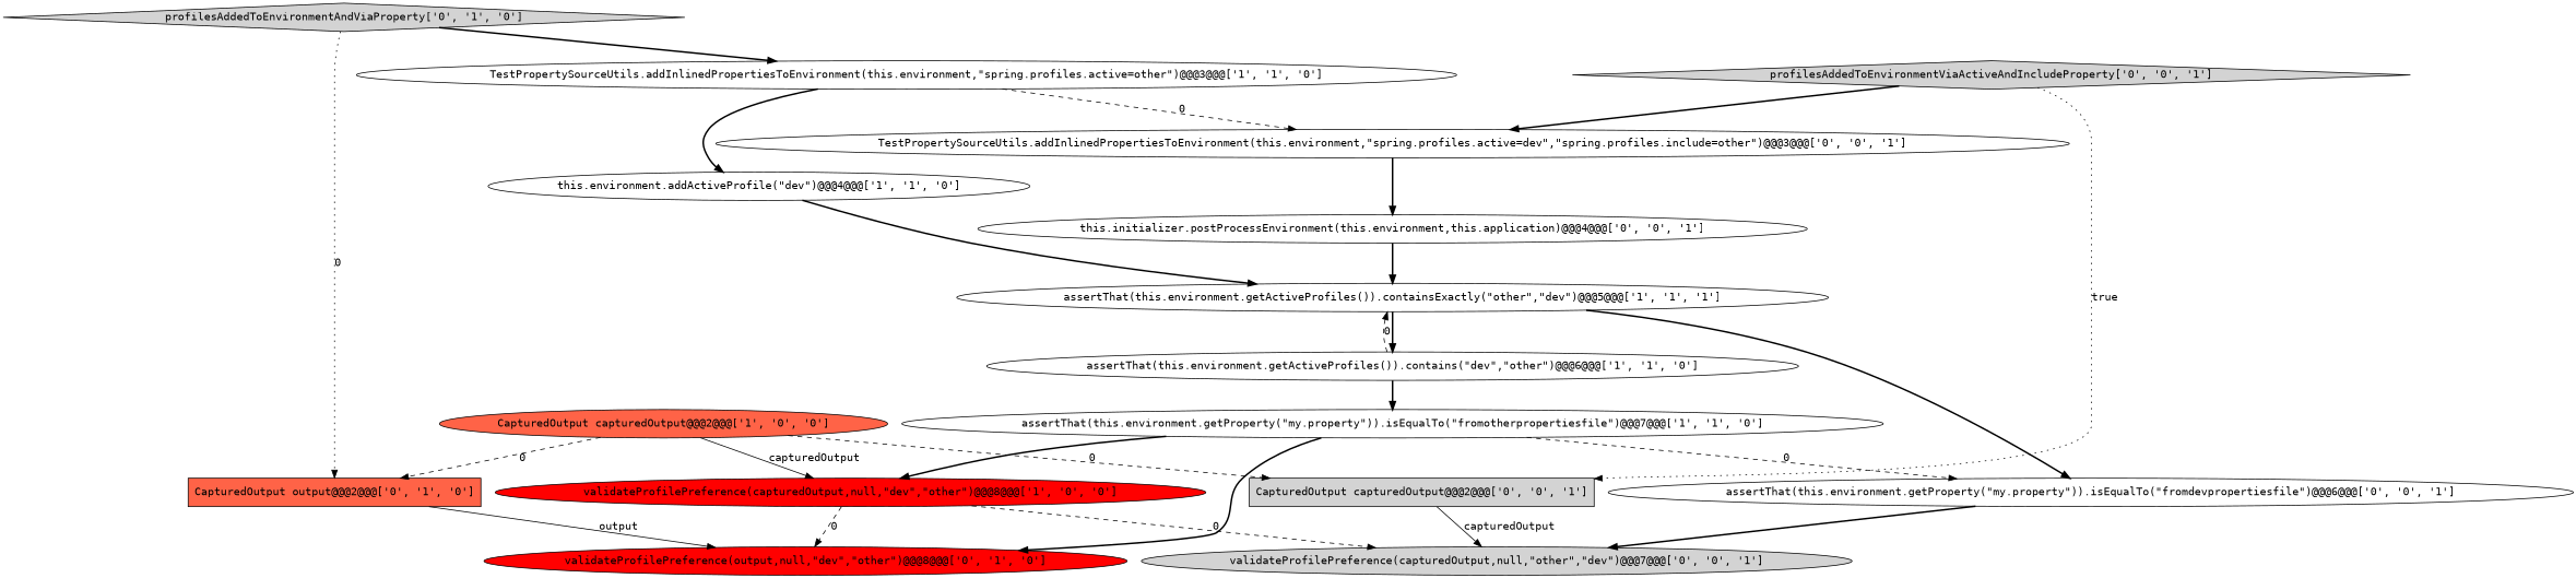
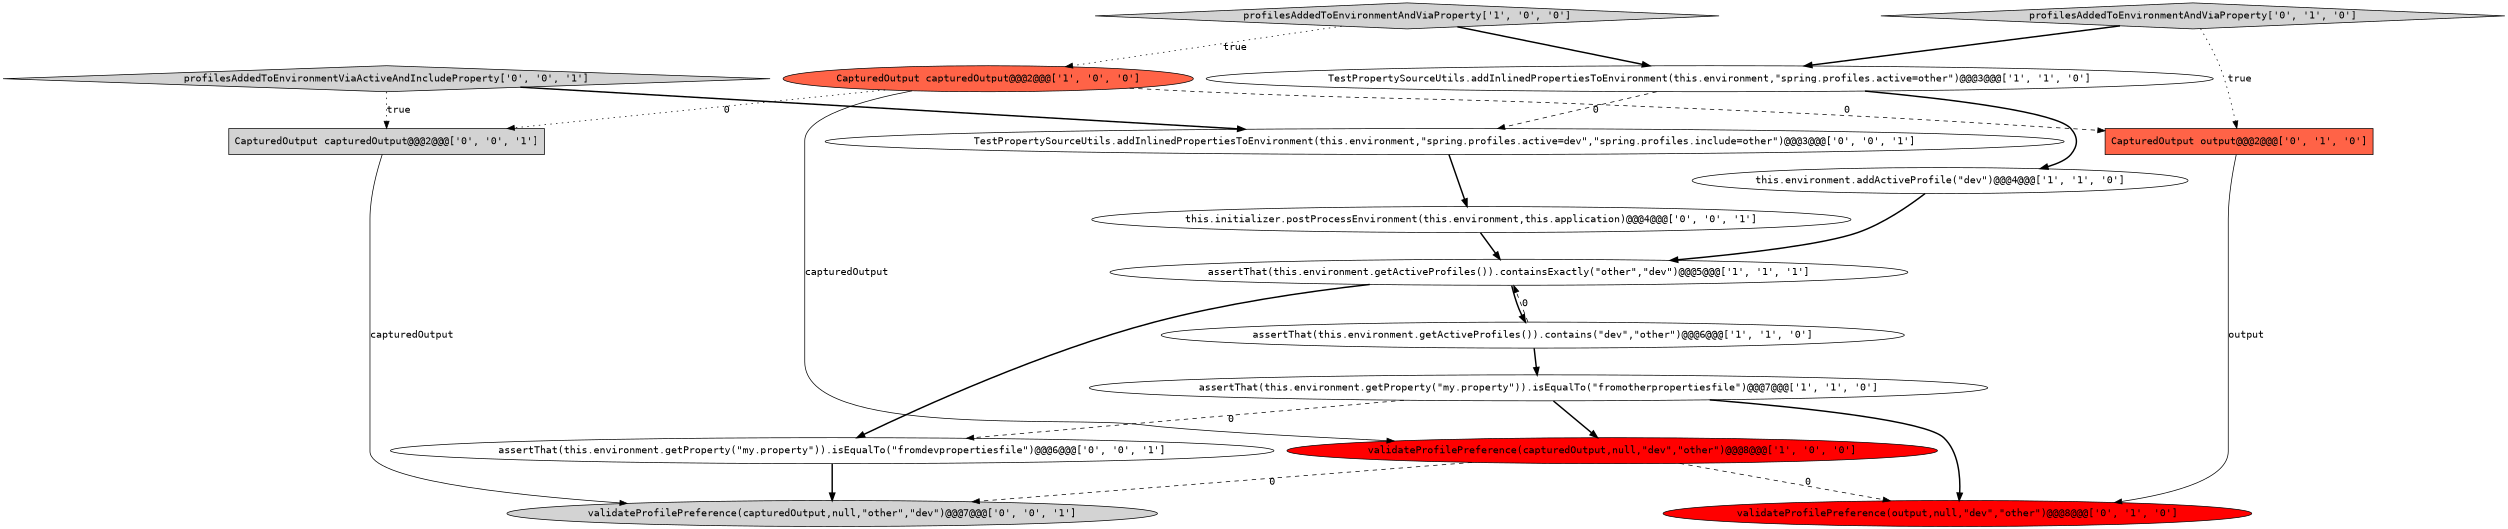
  digraph {
    fontname="DejaVu Sans Mono"
    node [fillcolor=white fontname="DejaVu Sans Mono" shape=ellipse style=filled]
    edge [fontname="DejaVu Sans Mono" style=bold]
    n1 [label="TestPropertySourceUtils.addInlinedPropertiesToEnvironment(this.environment,\"spring.profiles.active=dev\",\"spring.profiles.include=other\")@@@3@@@['0', '0', '1']"]
    n2 [label="this.initializer.postProcessEnvironment(this.environment,this.application)@@@4@@@['0', '0', '1']"]
    n3 [label="assertThat(this.environment.getActiveProfiles()).containsExactly(\"other\",\"dev\")@@@5@@@['1', '1', '1']"]
    n4 [label="assertThat(this.environment.getActiveProfiles()).contains(\"dev\",\"other\")@@@6@@@['1', '1', '0']"]
    n5 [label="assertThat(this.environment.getProperty(\"my.property\")).isEqualTo(\"fromotherpropertiesfile\")@@@7@@@['1', '1', '0']"]
    n6 [label="assertThat(this.environment.getProperty(\"my.property\")).isEqualTo(\"fromdevpropertiesfile\")@@@6@@@['0', '0', '1']"]
    n7 [fillcolor=red label="validateProfilePreference(output,null,\"dev\",\"other\")@@@8@@@['0', '1', '0']"]
    n8 [fillcolor=red label="validateProfilePreference(capturedOutput,null,\"dev\",\"other\")@@@8@@@['1', '0', '0']"]
    n9 [fillcolor=lightgray label="validateProfilePreference(capturedOutput,null,\"other\",\"dev\")@@@7@@@['0', '0', '1']"]
    n10 [fillcolor=tomato label="CapturedOutput output@@@2@@@['0', '1', '0']" shape=box]
    n11 [label="TestPropertySourceUtils.addInlinedPropertiesToEnvironment(this.environment,\"spring.profiles.active=other\")@@@3@@@['1', '1', '0']"]
    n12 [label="this.environment.addActiveProfile(\"dev\")@@@4@@@['1', '1', '0']"]
    n13 [fillcolor=lightgray label="profilesAddedToEnvironmentAndViaProperty['0', '1', '0']" shape=diamond]
    n14 [fillcolor=tomato label="CapturedOutput capturedOutput@@@2@@@['1', '0', '0']"]
    n15 [fillcolor=lightgray label="CapturedOutput capturedOutput@@@2@@@['0', '0', '1']" shape=box]
    n16 [fillcolor=lightgray label="profilesAddedToEnvironmentViaActiveAndIncludeProperty['0', '0', '1']" shape=diamond]
+   n17 [fillcolor=lightgray label="profilesAddedToEnvironmentAndViaProperty['1', '0', '0']" shape=diamond]
    n1 -> n2
    n2 -> n3
    n3 -> n4
    n3 -> n6
    n4 -> n3 [label=0 style=dashed]
    n4 -> n5
    n5 -> n6 [label=0 style=dashed]
    n5 -> n7
    n5 -> n8
    n6 -> n9
    n8 -> n7 [label=0 style=dashed]
    n8 -> n9 [label=0 style=dashed]
    n10 -> n7 [label=output style=solid]
    n11 -> n1 [label=0 style=dashed]
    n11 -> n12
    n12 -> n3
-   n13 -> n10 [label=0 style=dotted]
+   n13 -> n10 [label=true style=dotted]
    n13 -> n11
    n14 -> n8 [label=capturedOutput style=solid]
    n14 -> n10 [label=0 style=dashed]
-   n14 -> n15 [label=0 style=dashed]
+   n14 -> n15 [label=0 style=dotted]
    n15 -> n9 [label=capturedOutput style=solid]
    n16 -> n1
    n16 -> n15 [label=true style=dotted]
+   n17 -> n11
+   n17 -> n14 [label=true style=dotted]
  }
